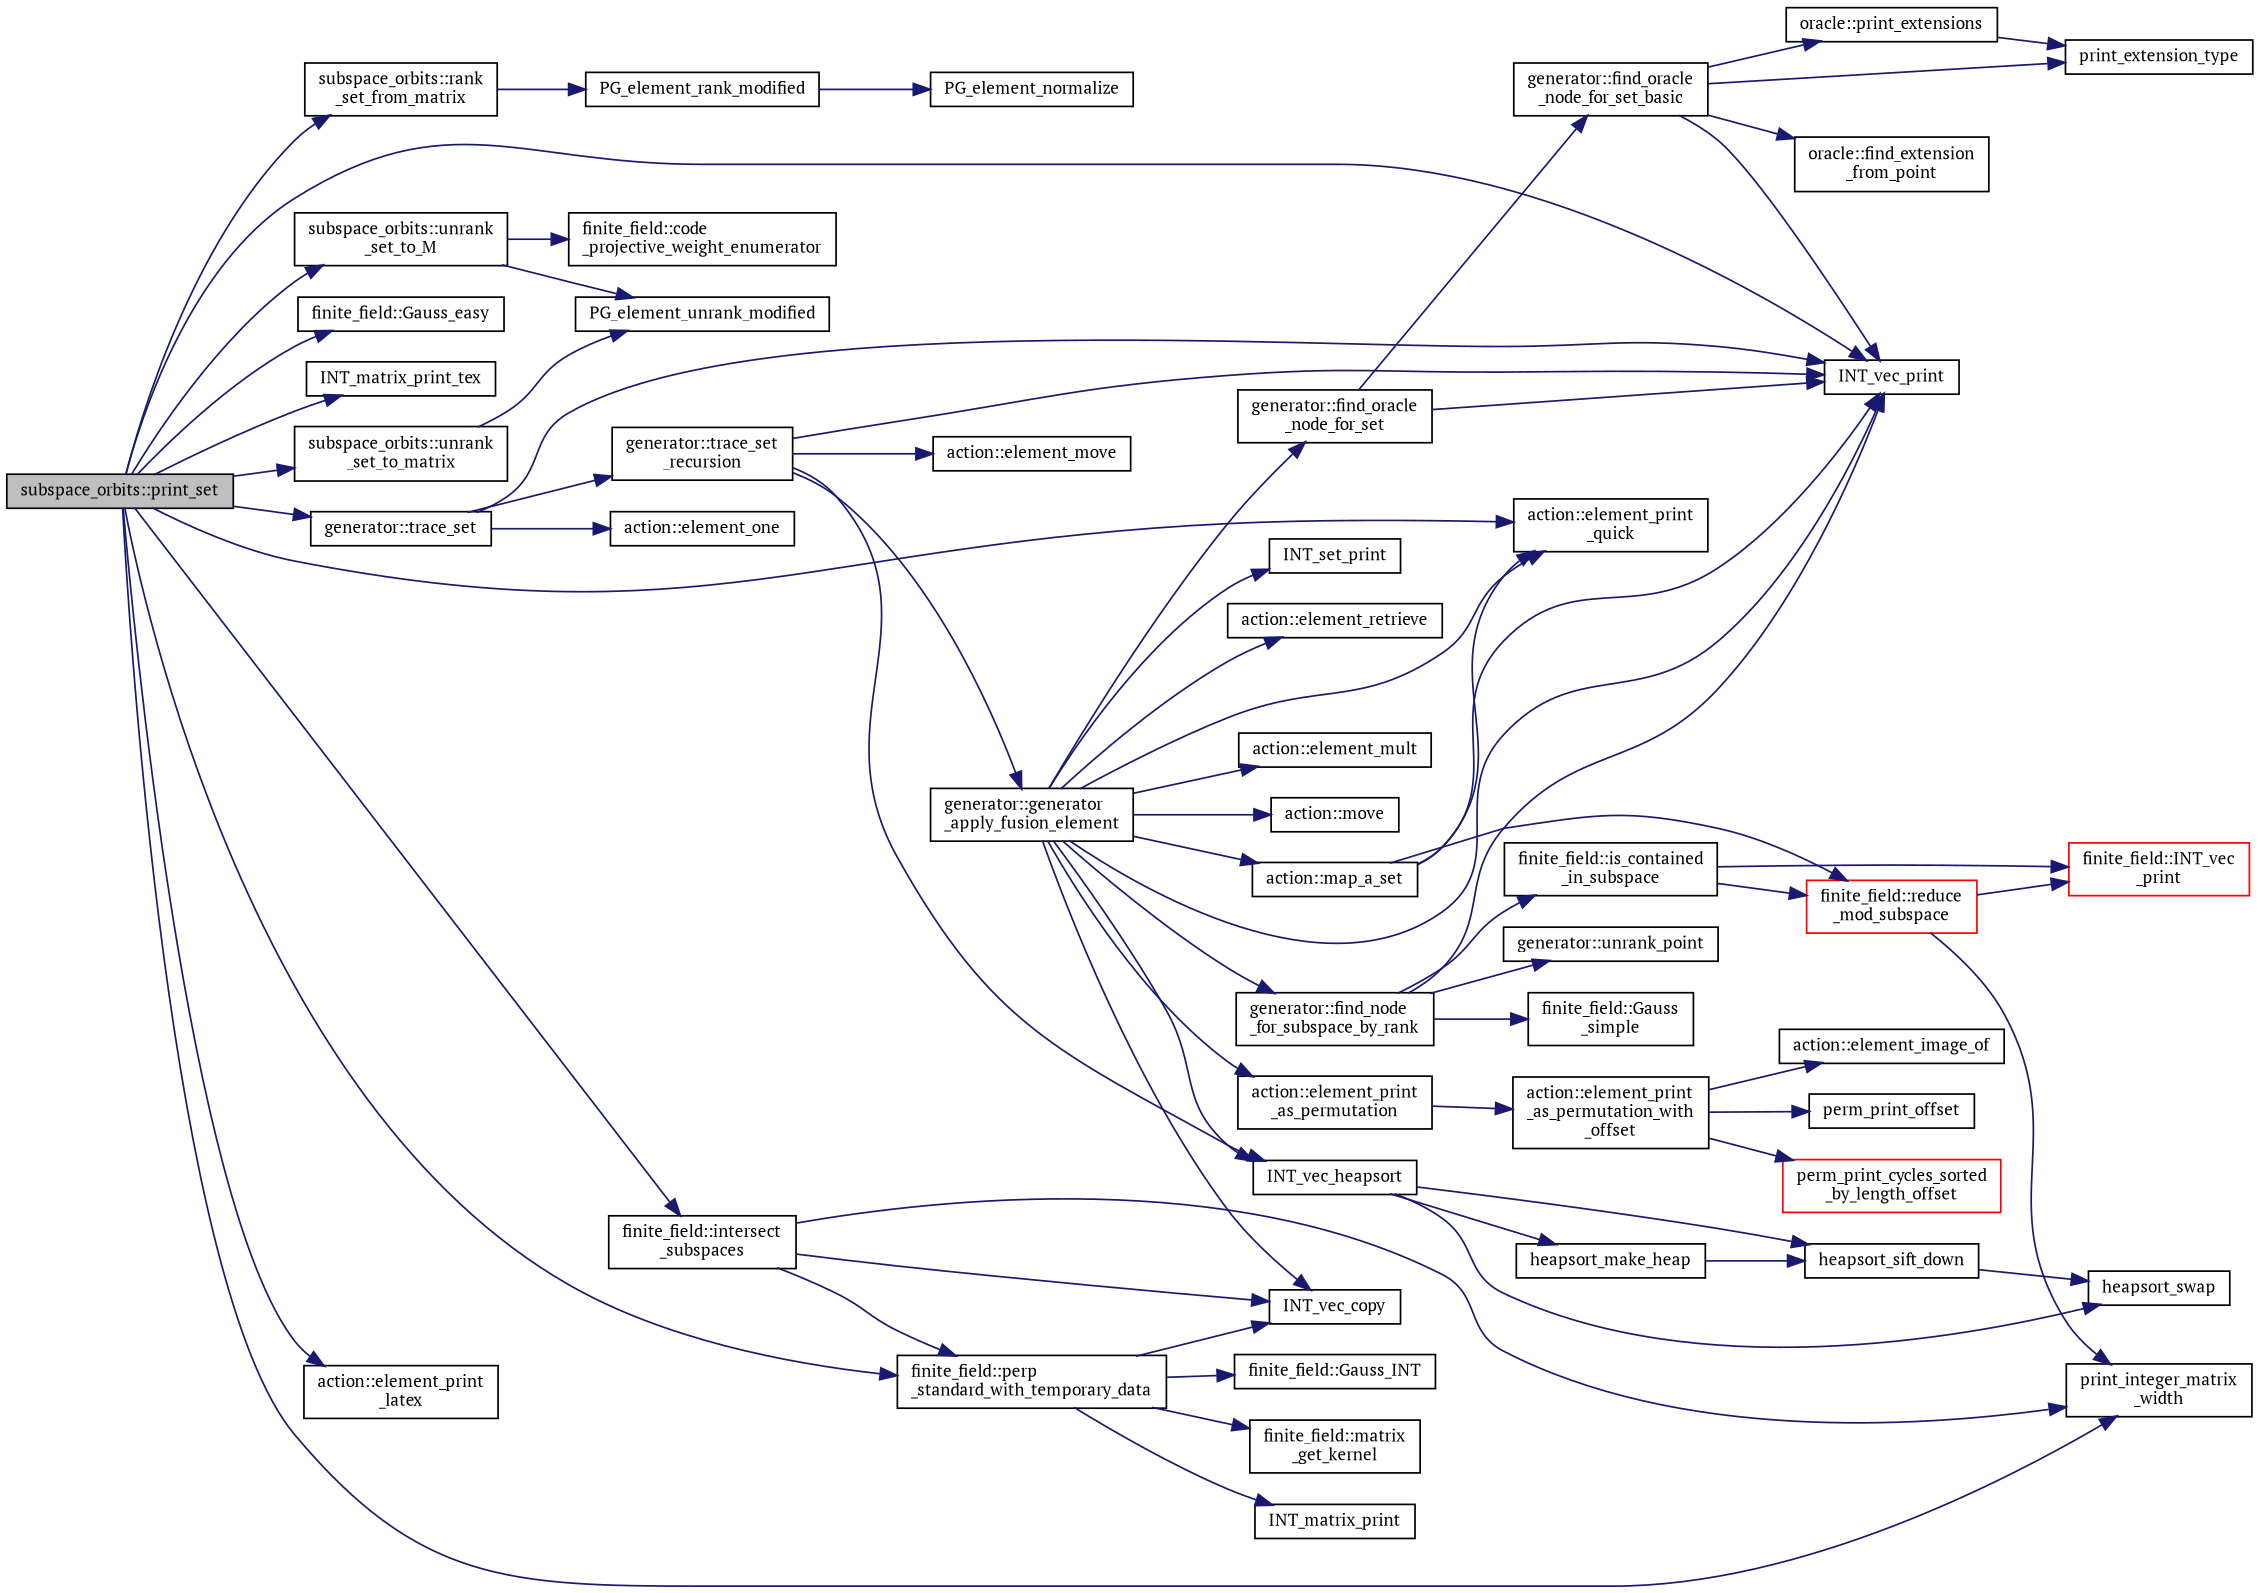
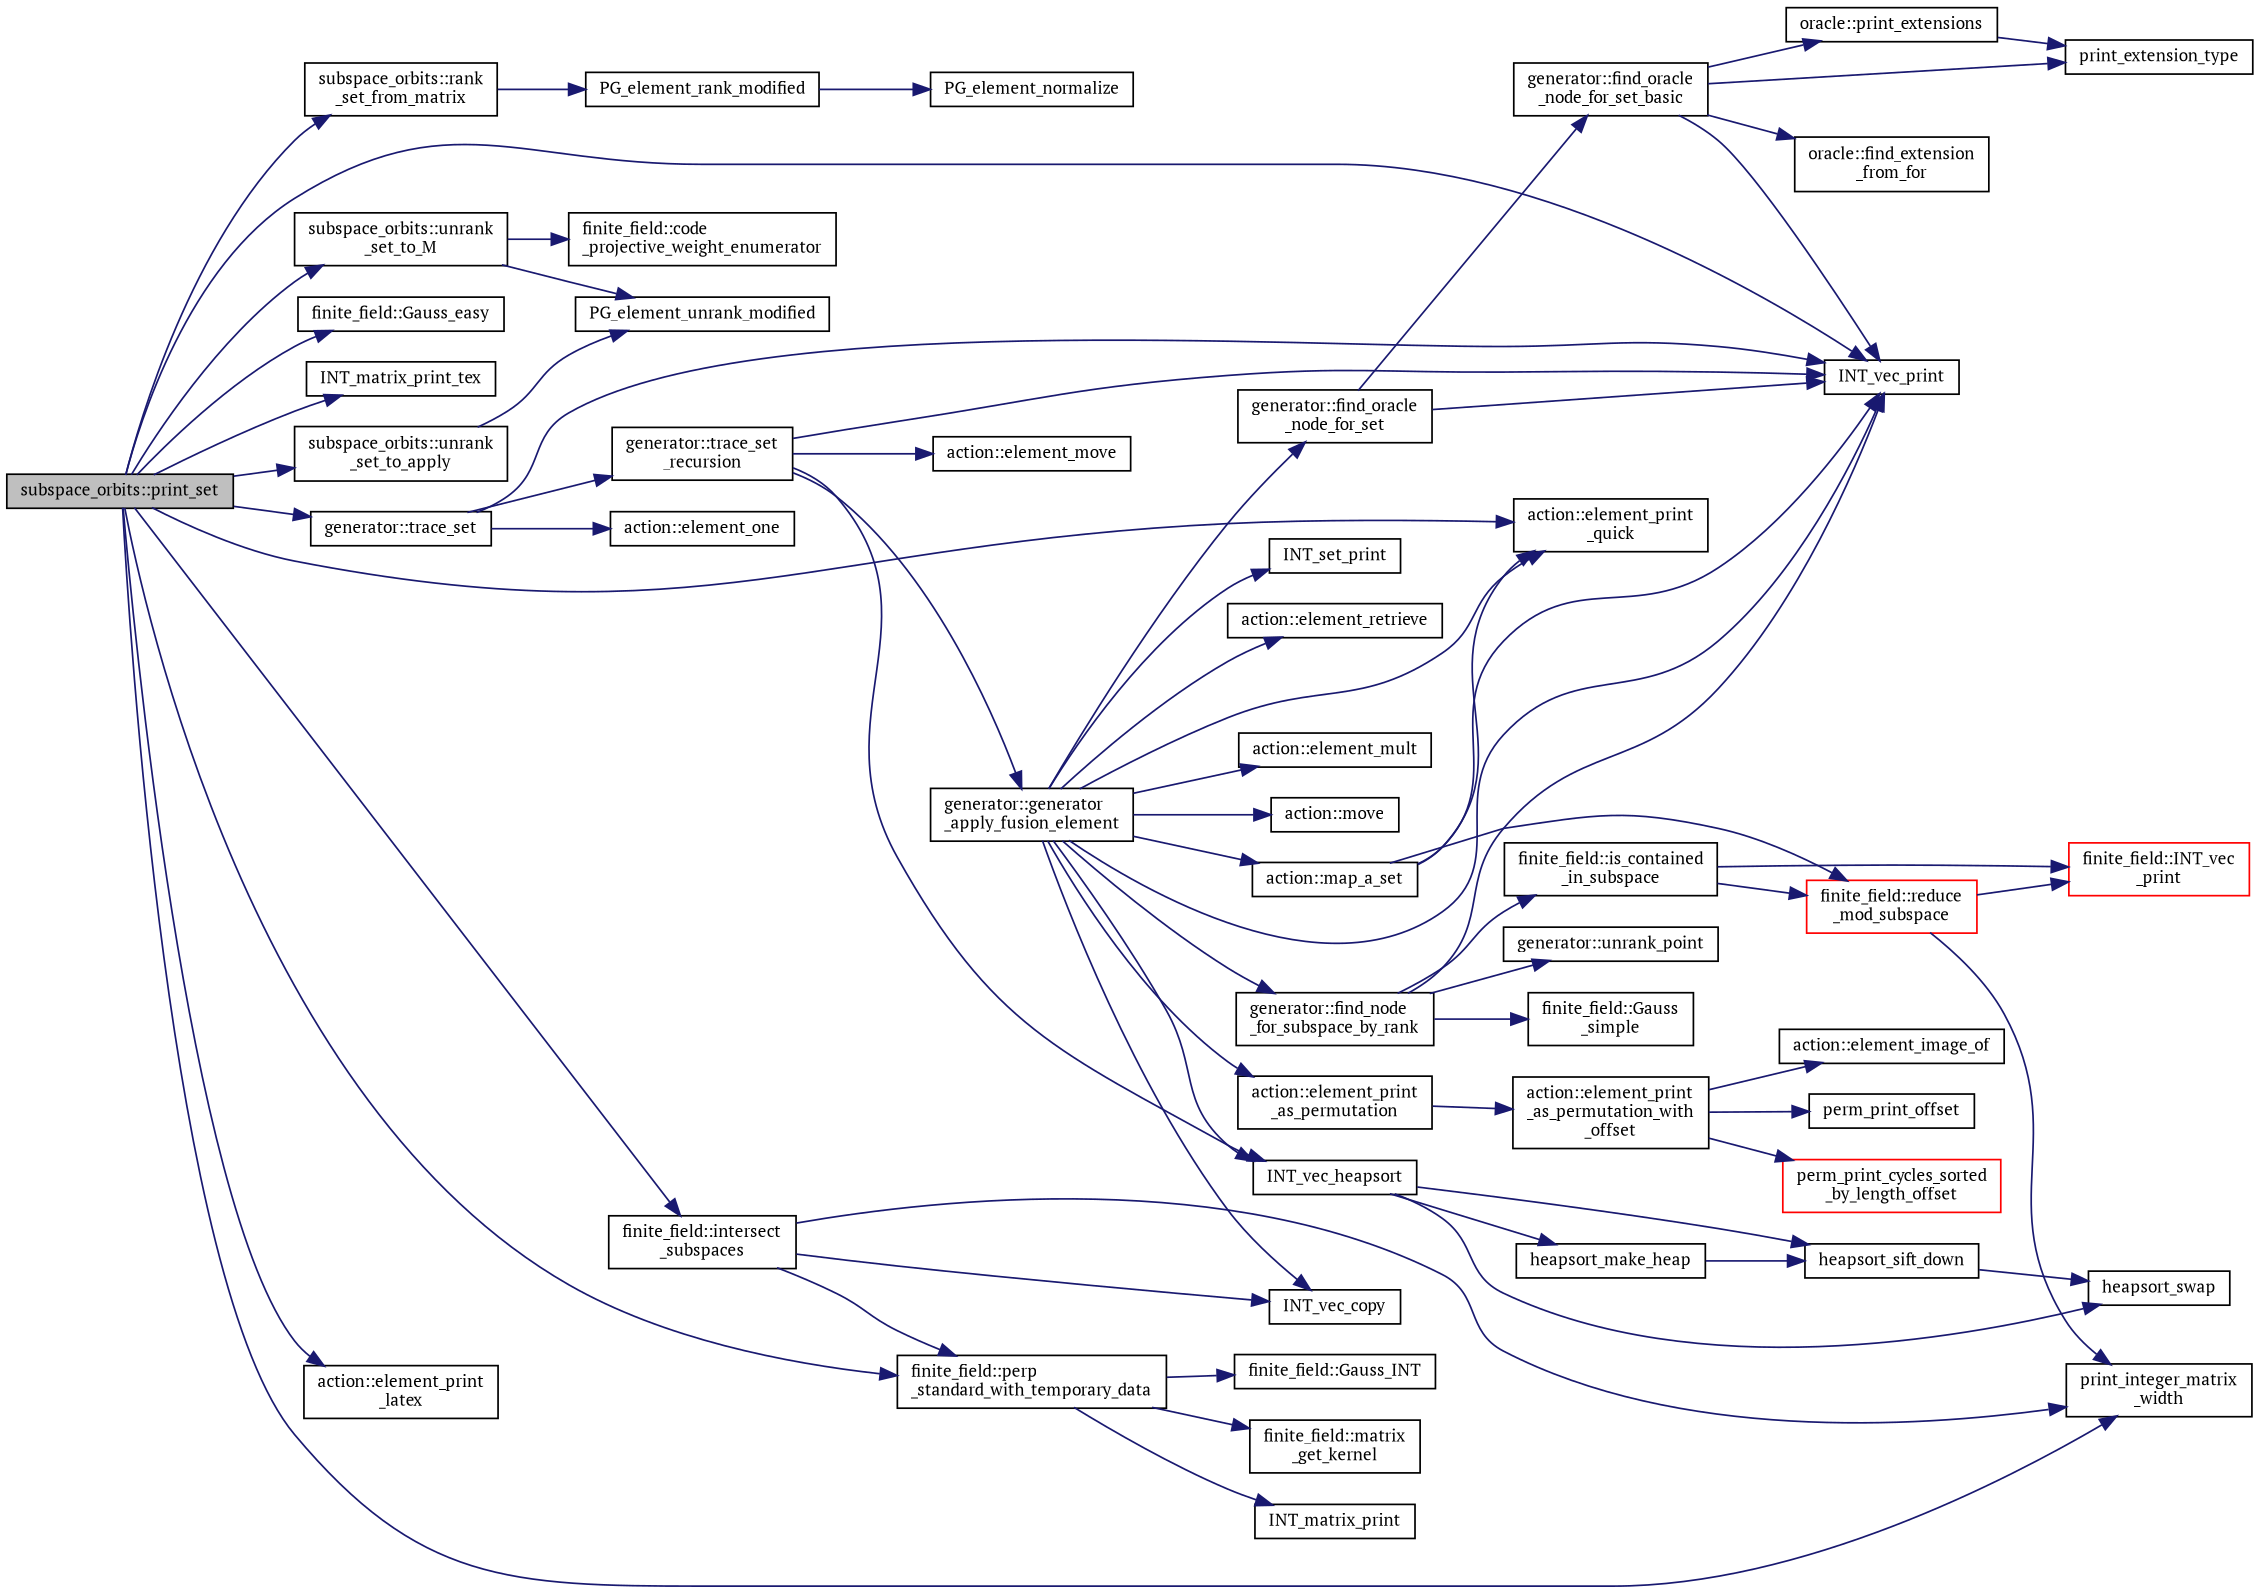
  digraph {
    fontname="PT Serif"
    rankdir=LR
    node [color=black fillcolor=white fontname="PT Serif" fontsize=10 shape=record style=filled]
    edge [color=midnightblue fontname="PT Serif" fontsize=10 labelfontname=Helvetica labelfontsize=10 style=solid]
    n1 [fillcolor=grey75 fontcolor=black height=0.2 label="subspace_orbits::print_set" width=0.4]
    n2 [height=0.2 label=INT_vec_print width=0.4]
    n3 [height=0.2 label="subspace_orbits::unrank\l_set_to_M" width=0.4]
    n4 [height=0.2 label="print_integer_matrix\l_width" width=0.4]
    n5 [height=0.2 label="finite_field::Gauss_easy" width=0.4]
    n6 [height=0.2 label=INT_matrix_print_tex width=0.4]
    n7 [height=0.2 label="finite_field::perp\l_standard_with_temporary_data" width=0.4]
    n8 [height=0.2 label="subspace_orbits::rank\l_set_from_matrix" width=0.4]
    n9 [height=0.2 label="generator::trace_set" width=0.4]
    n10 [height=0.2 label="action::element_print\l_quick" width=0.4]
-   n11 [height=0.2 label="subspace_orbits::unrank\l_set_to_matrix" width=0.4]
+   n11 [height=0.2 label="subspace_orbits::unrank\l_set_to_apply" width=0.4]
    n12 [height=0.2 label="action::element_print\l_latex" width=0.4]
    n13 [height=0.2 label="finite_field::intersect\l_subspaces" width=0.4]
    n14 [height=0.2 label="finite_field::code\l_projective_weight_enumerator" width=0.4]
    n15 [height=0.2 label=PG_element_unrank_modified width=0.4]
    n16 [height=0.2 label=INT_vec_copy width=0.4]
    n17 [height=0.2 label=INT_matrix_print width=0.4]
    n18 [height=0.2 label="finite_field::Gauss_INT" width=0.4]
    n19 [height=0.2 label="finite_field::matrix\l_get_kernel" width=0.4]
    n20 [height=0.2 label=PG_element_rank_modified width=0.4]
    n21 [height=0.2 label="action::element_one" width=0.4]
    n22 [height=0.2 label="generator::trace_set\l_recursion" width=0.4]
    n23 [height=0.2 label=PG_element_normalize width=0.4]
    n24 [height=0.2 label=INT_vec_heapsort width=0.4]
    n25 [height=0.2 label="generator::generator\l_apply_fusion_element" width=0.4]
    n26 [height=0.2 label="action::element_move" width=0.4]
    n27 [height=0.2 label=heapsort_make_heap width=0.4]
    n28 [height=0.2 label=heapsort_sift_down width=0.4]
    n29 [height=0.2 label=heapsort_swap width=0.4]
    n30 [height=0.2 label=INT_set_print width=0.4]
    n31 [height=0.2 label="action::element_retrieve" width=0.4]
    n32 [height=0.2 label="action::element_print\l_as_permutation" width=0.4]
    n33 [height=0.2 label="action::map_a_set" width=0.4]
    n34 [height=0.2 label="action::element_mult" width=0.4]
    n35 [height=0.2 label="action::move" width=0.4]
    n36 [height=0.2 label="generator::find_node\l_for_subspace_by_rank" width=0.4]
    n37 [height=0.2 label="generator::find_oracle\l_node_for_set" width=0.4]
    n38 [height=0.2 label="action::element_print\l_as_permutation_with\l_offset" width=0.4]
    n39 [color=red height=0.2 label="finite_field::reduce\l_mod_subspace" width=0.4]
    n40 [height=0.2 label="generator::unrank_point" width=0.4]
    n41 [height=0.2 label="finite_field::Gauss\l_simple" width=0.4]
    n42 [height=0.2 label="finite_field::is_contained\l_in_subspace" width=0.4]
    n43 [height=0.2 label="generator::find_oracle\l_node_for_set_basic" width=0.4]
    n44 [height=0.2 label="action::element_image_of" width=0.4]
    n45 [height=0.2 label=perm_print_offset width=0.4]
    n46 [color=red height=0.2 label="perm_print_cycles_sorted\l_by_length_offset" width=0.4]
    n47 [color=red height=0.2 label="finite_field::INT_vec\l_print" width=0.4]
-   n48 [height=0.2 label="oracle::find_extension\l_from_point" width=0.4]
+   n48 [height=0.2 label="oracle::find_extension\l_from_for" width=0.4]
    n49 [height=0.2 label="oracle::print_extensions" width=0.4]
    n50 [height=0.2 label=print_extension_type width=0.4]
    n1 -> n2
    n1 -> n3
    n1 -> n4
    n1 -> n5
    n1 -> n6
    n1 -> n7
    n1 -> n8
    n1 -> n9
    n1 -> n10
    n1 -> n11
    n1 -> n12
    n1 -> n13
    n3 -> n14
    n3 -> n15
-   n7 -> n16
    n7 -> n17
    n7 -> n18
    n7 -> n19
    n8 -> n20
    n9 -> n2
    n9 -> n21
    n9 -> n22
    n11 -> n15
    n13 -> n4
    n13 -> n7
    n13 -> n16
    n20 -> n23
    n22 -> n2
    n22 -> n24
    n22 -> n25
    n22 -> n26
    n24 -> n27
    n24 -> n28
    n24 -> n29
    n25 -> n2
    n25 -> n10
    n25 -> n16
    n25 -> n24
    n25 -> n30
    n25 -> n31
    n25 -> n32
    n25 -> n33
    n25 -> n34
    n25 -> n35
    n25 -> n36
    n25 -> n37
    n27 -> n28
    n28 -> n29
    n32 -> n38
    n33 -> n2
    n33 -> n10
    n33 -> n39
    n36 -> n2
    n36 -> n40
    n36 -> n41
    n36 -> n42
    n37 -> n2
    n37 -> n43
    n38 -> n44
    n38 -> n45
    n38 -> n46
    n39 -> n4
    n39 -> n47
    n42 -> n39
    n42 -> n47
    n43 -> n2
    n43 -> n48
    n43 -> n49
    n43 -> n50
    n49 -> n50
  }
